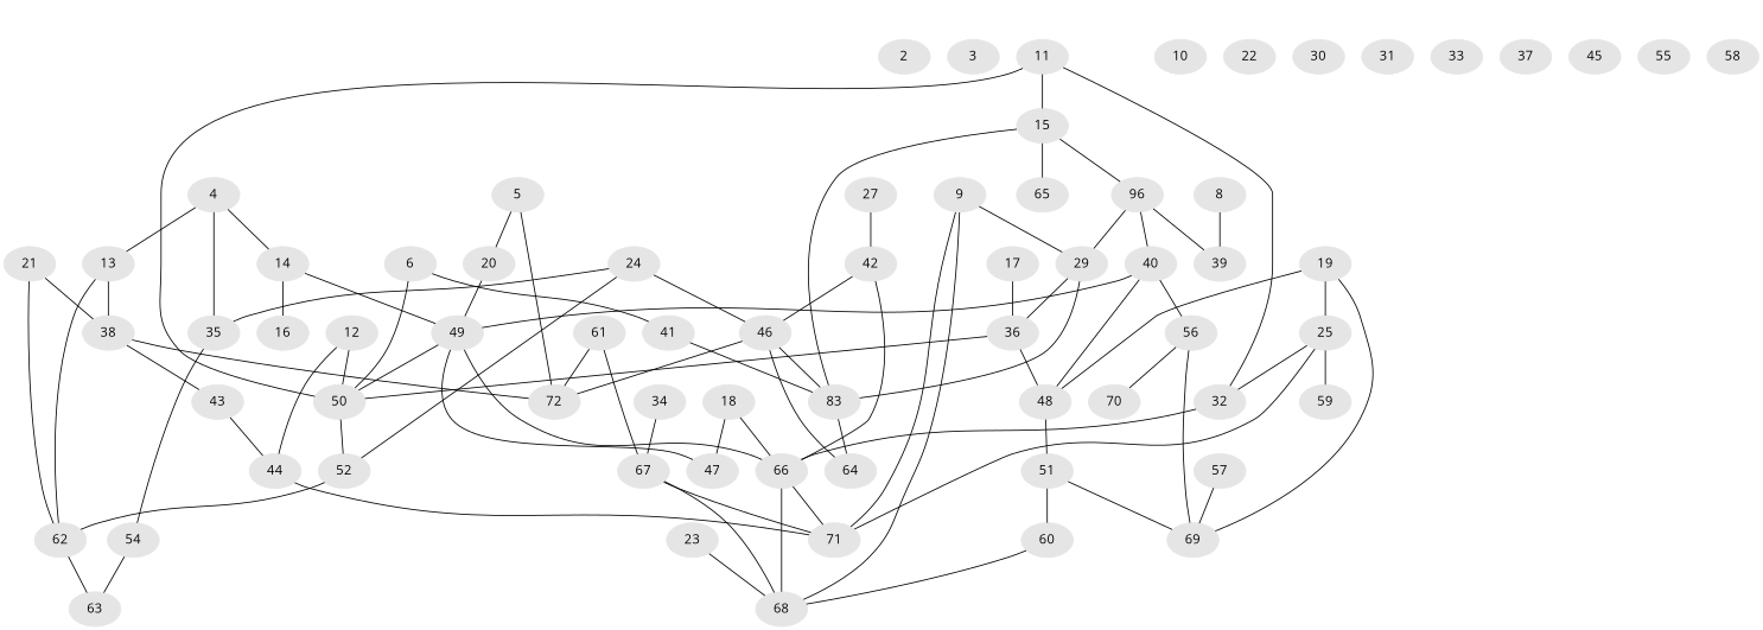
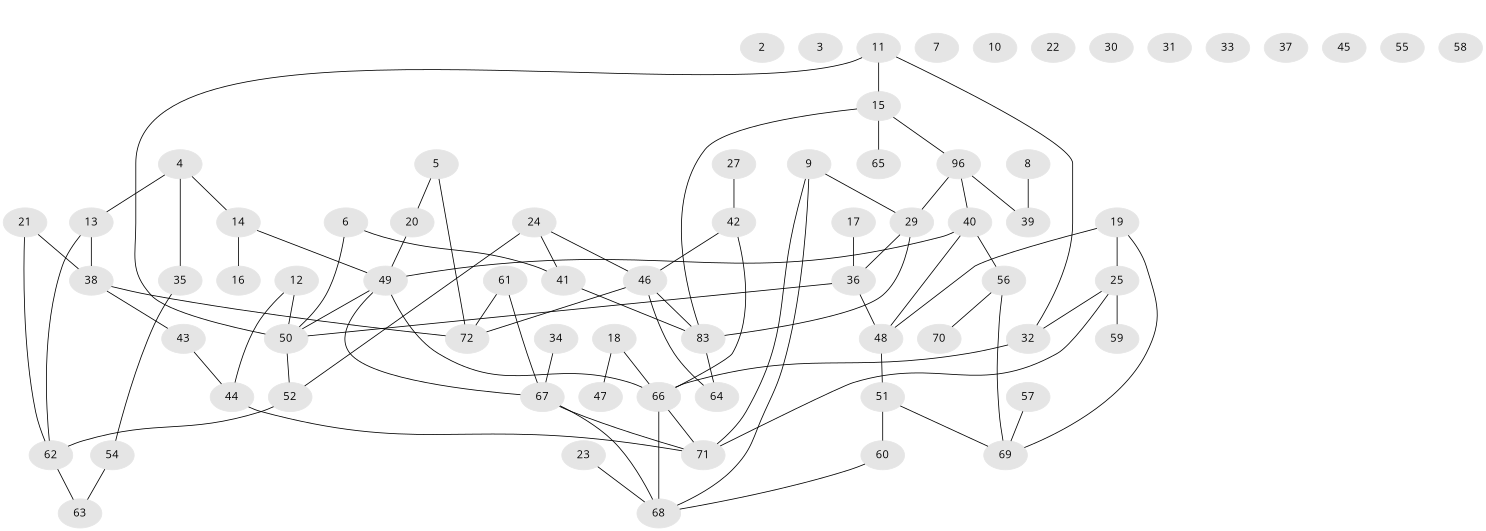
  graph {
    fontname="Open Sans"
    node [color=gray90 fontname="Open Sans" style=filled]
    edge [fontname="Open Sans"]
    2
    3
    4
    13
    14
    35
    62
    38
    16
    49
    54
    5
    20
    72
    6
    41
    50
    n18 [label=83]
    52
+   7
    8
    39
    9
    29
    68
    71
    36
    10
    11
    15
    32
    n32 [label=96]
    65
    66
    12
    44
    63
    67
    40
    64
    17
    48
    18
    47
    19
    25
    69
    59
    51
    21
    43
    22
    23
    24
    46
    56
    27
    42
    30
    31
    33
    34
    37
    70
    45
    60
    55
    57
    58
    61
    4 -- 13
    4 -- 14
    4 -- 35
    13 -- 62
    13 -- 38
    14 -- 16
    14 -- 49
    35 -- 54
    62 -- 63
    38 -- 72
    38 -- 43
    49 -- 50
    49 -- 66
-   49 -- 47
+   49 -- 67
    54 -- 63
    5 -- 20
    5 -- 72
    20 -- 49
    6 -- 41
    6 -- 50
    41 -- n18
    50 -- 52
    n18 -- 64
    52 -- 62
    8 -- 39
    9 -- 29
    9 -- 68
    9 -- 71
    29 -- n18
    29 -- 36
    36 -- 50
    36 -- 48
    11 -- 50
    11 -- 15
    11 -- 32
    15 -- n18
    15 -- n32
    15 -- 65
    32 -- 66
    n32 -- 39
    n32 -- 29
    n32 -- 40
    66 -- 68
    66 -- 71
    12 -- 50
    12 -- 44
    44 -- 71
    67 -- 68
    67 -- 71
    40 -- 49
    40 -- 48
    40 -- 56
    17 -- 36
    48 -- 51
    18 -- 66
    18 -- 47
    19 -- 48
    19 -- 25
    19 -- 69
    25 -- 71
    25 -- 32
    25 -- 59
    51 -- 69
    51 -- 60
    21 -- 62
    21 -- 38
    43 -- 44
    23 -- 68
-   24 -- 35
+   24 -- 41
    24 -- 52
    24 -- 46
    46 -- 72
    46 -- n18
    46 -- 64
    56 -- 69
    56 -- 70
    27 -- 42
    42 -- 66
    42 -- 46
    34 -- 67
    60 -- 68
    57 -- 69
    61 -- 72
    61 -- 67
  }
